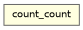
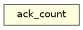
  digraph {
    rankdir=LR
-   n1 [color=gray40 fillcolor=lightyellow fontname=Helvetica fontsize=10 height=0.2 label=count_count shape=record style=filled width=0.4]
+   n1 [color=gray40 fillcolor=lightyellow fontname=Helvetica fontsize=10 height=0.2 label=ack_count shape=record style=filled width=0.4]
  }
